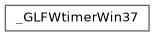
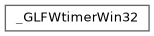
  digraph {
    rankdir=LR
-   n1 [color=grey40 fillcolor=white fontname=Helvetica fontsize=10 height=0.2 label=_GLFWtimerWin37 shape=box style=filled width=0.4]
+   n1 [color=grey40 fillcolor=white fontname=Helvetica fontsize=10 height=0.2 label=_GLFWtimerWin32 shape=box style=filled width=0.4]
  }
